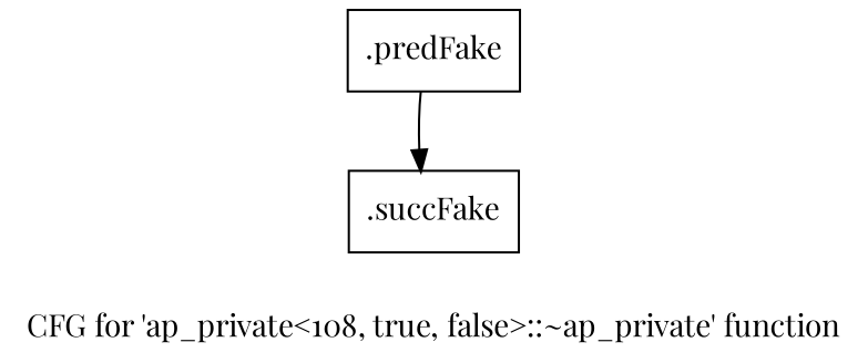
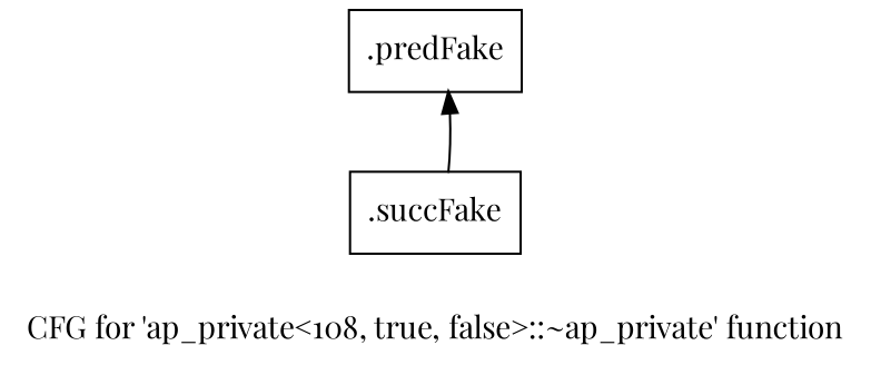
  digraph {
    label="CFG for 'ap_private\<108, true, false\>::~ap_private' function"
    fontname="Playfair Display"
    node [shape=record fontname="Playfair Display"]
    n1 [label="{.predFake}"]
    n2 [filename="/mnt/xilinx/Vitis_HLS/2021.2/include/etc/ap_private.h" label="{.succFake}" linenumber=3442]
-   n1 -> n2 [execusionnum=32 filename="/mnt/xilinx/Vitis_HLS/2021.2/include/etc/ap_private.h" fontname="Playfair Display"]
+   n2 -> n1 [execusionnum=32 filename="/mnt/xilinx/Vitis_HLS/2021.2/include/etc/ap_private.h" fontname="Playfair Display"]
  }
